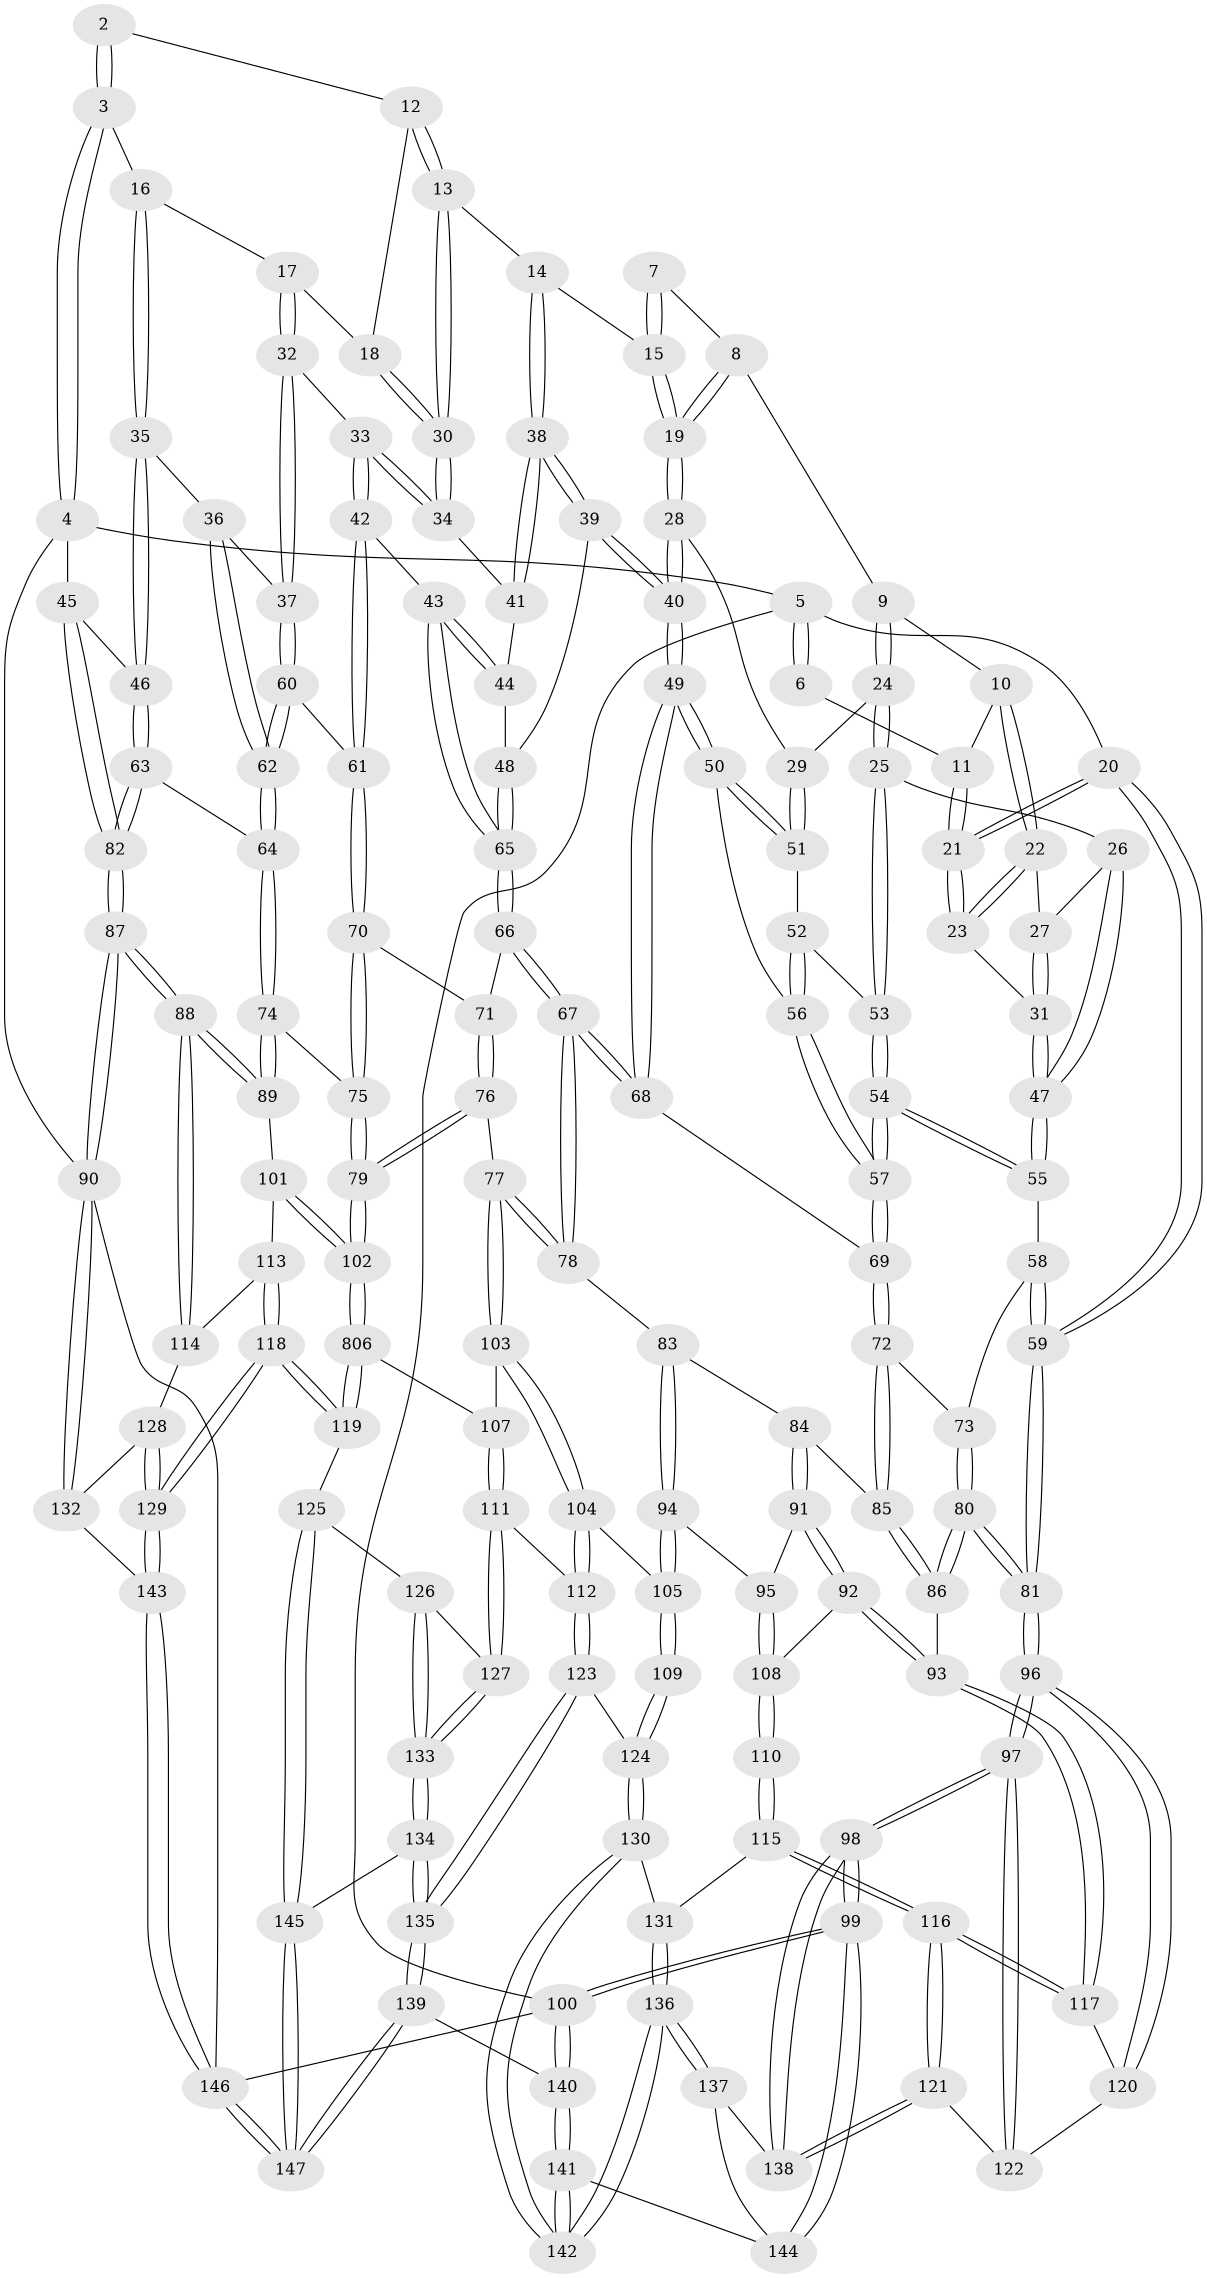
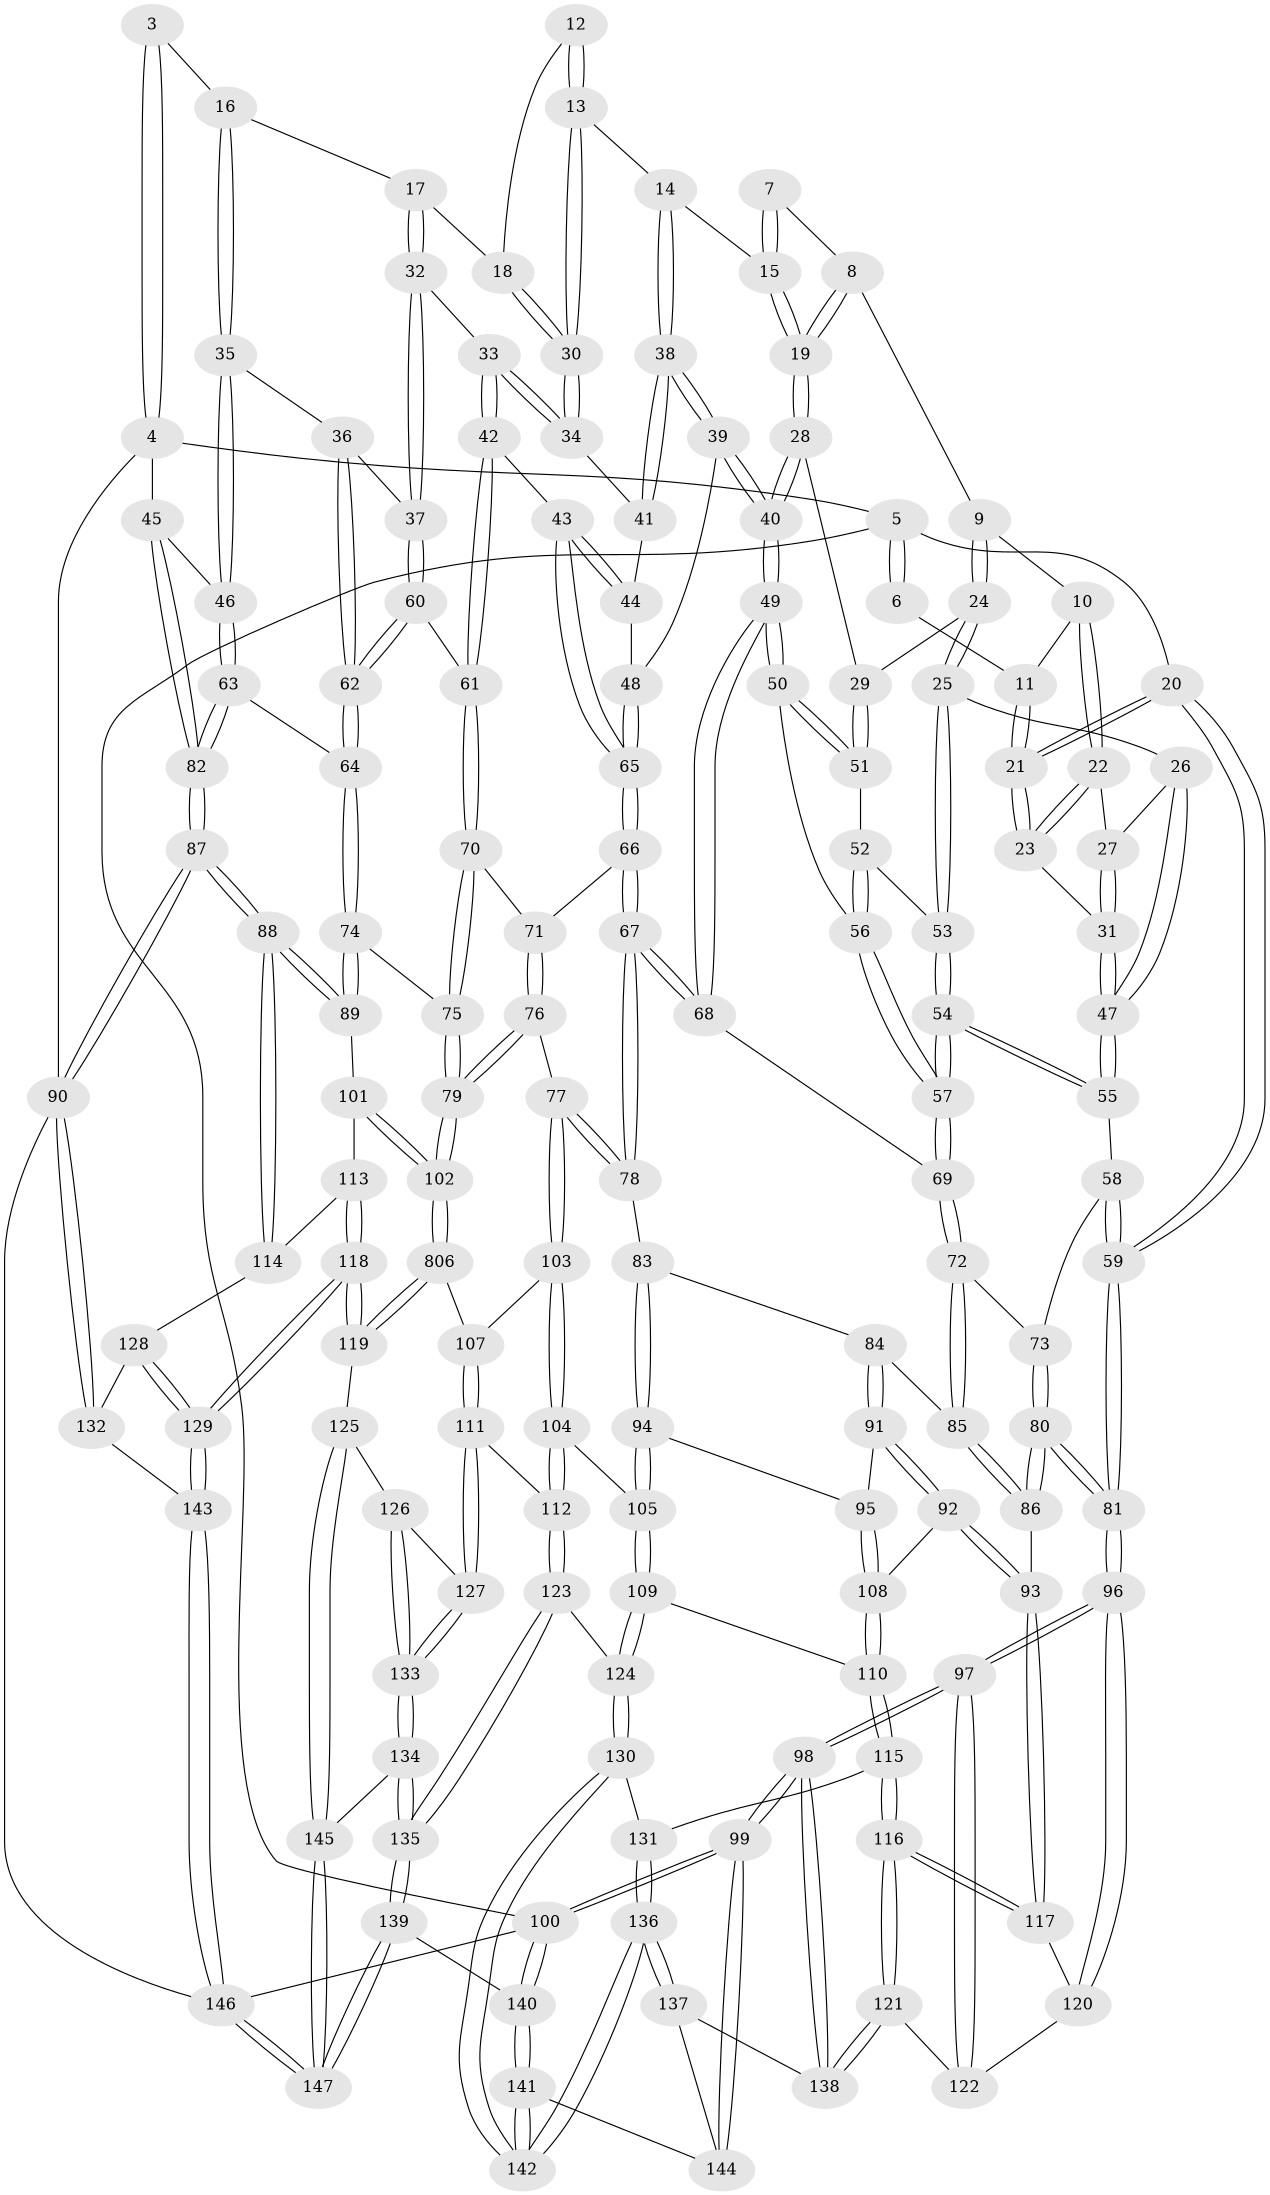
  graph {
    node [color=gray90 style=filled]
-   2
    3
    12
    7
    8
    15
    4
    16
    13
    18
    5
    45
    90
    17
    35
    6
    20
    100
    46
    82
    132
    146
    11
    21
    59
    140
    9
    19
    10
    24
    28
    22
    25
    29
    23
    27
    14
    30
    38
    34
    41
    39
    32
    36
    33
    37
    40
    81
    31
    47
    26
    53
    51
    54
    55
    49
    52
    42
    60
    43
    61
    44
    62
    63
    64
    48
    65
    50
    68
    70
    66
    87
    58
    56
    69
    57
    73
    72
    80
    96
    71
    75
    74
    89
    67
    78
    76
    83
    85
    79
    77
    86
    101
    102
    103
    104
    107
    84
    94
    n100 [label=806]
    93
    97
    120
    88
    91
    95
    105
    92
    117
    114
    128
    113
    143
    147
    108
    110
    109
    98
    122
    99
    138
    144
    141
    118
    119
    112
    111
    123
    124
    125
    127
    115
    130
    116
    131
    133
    135
    129
    121
    136
    126
    145
    139
    142
    134
    137
-   2 -- 3
-   2 -- 3
-   2 -- 12
    3 -- 4
    3 -- 4
    3 -- 16
    12 -- 13
    12 -- 13
    12 -- 18
    7 -- 8
    7 -- 15
    7 -- 15
    8 -- 9
    8 -- 19
    8 -- 19
    15 -- 19
    15 -- 19
    4 -- 5
    4 -- 45
    4 -- 90
    16 -- 17
    16 -- 35
    16 -- 35
    13 -- 14
    13 -- 30
    13 -- 30
    18 -- 30
    18 -- 30
    5 -- 6
    5 -- 6
    5 -- 20
    5 -- 100
    45 -- 46
    45 -- 82
    45 -- 82
    90 -- 132
    90 -- 132
    90 -- 146
    17 -- 18
    17 -- 32
    17 -- 32
    35 -- 46
    35 -- 46
    35 -- 36
    6 -- 11
    20 -- 21
    20 -- 21
    20 -- 59
    20 -- 59
    100 -- 146
    100 -- 140
    100 -- 140
    46 -- 63
    46 -- 63
    82 -- 87
    82 -- 87
    132 -- 143
    146 -- 147
    146 -- 147
    11 -- 21
    11 -- 21
    21 -- 23
    21 -- 23
    59 -- 81
    59 -- 81
    140 -- 141
    140 -- 141
    9 -- 10
    9 -- 24
    9 -- 24
    19 -- 28
    19 -- 28
    10 -- 11
    10 -- 22
    10 -- 22
    24 -- 25
    24 -- 25
    24 -- 29
    28 -- 29
    28 -- 40
    28 -- 40
    22 -- 23
    22 -- 23
    22 -- 27
    25 -- 26
    25 -- 53
    25 -- 53
    29 -- 51
    29 -- 51
    23 -- 31
    27 -- 31
    27 -- 31
    14 -- 15
    14 -- 38
    14 -- 38
    30 -- 34
    30 -- 34
    38 -- 41
    38 -- 41
    38 -- 39
    38 -- 39
    34 -- 41
    41 -- 44
    39 -- 40
    39 -- 40
    39 -- 48
    32 -- 33
    32 -- 37
    32 -- 37
    36 -- 37
    36 -- 62
    36 -- 62
    33 -- 34
    33 -- 34
    33 -- 42
    33 -- 42
    37 -- 60
    37 -- 60
    40 -- 49
    40 -- 49
    81 -- 96
    81 -- 96
    31 -- 47
    31 -- 47
    47 -- 55
    47 -- 55
    26 -- 27
    26 -- 47
    26 -- 47
    53 -- 54
    53 -- 54
    51 -- 52
    54 -- 55
    54 -- 55
    54 -- 57
    54 -- 57
    55 -- 58
    49 -- 50
    49 -- 50
    49 -- 68
    49 -- 68
    52 -- 53
    52 -- 56
    52 -- 56
    42 -- 43
    42 -- 61
    42 -- 61
    60 -- 61
    60 -- 62
    60 -- 62
    43 -- 44
    43 -- 44
    43 -- 65
    43 -- 65
    61 -- 70
    61 -- 70
    44 -- 48
    62 -- 64
    62 -- 64
    63 -- 82
    63 -- 82
    63 -- 64
    64 -- 74
    64 -- 74
    48 -- 65
    48 -- 65
    65 -- 66
    65 -- 66
    50 -- 51
    50 -- 51
    50 -- 56
    68 -- 69
    70 -- 71
    70 -- 75
    70 -- 75
    66 -- 71
    66 -- 67
    66 -- 67
    87 -- 90
    87 -- 90
    87 -- 88
    87 -- 88
    58 -- 59
    58 -- 59
    58 -- 73
    56 -- 57
    56 -- 57
    69 -- 72
    69 -- 72
    57 -- 69
    57 -- 69
    73 -- 80
    73 -- 80
    72 -- 73
    72 -- 85
    72 -- 85
    80 -- 81
    80 -- 81
    80 -- 86
    80 -- 86
    96 -- 97
    96 -- 97
    96 -- 120
    96 -- 120
    71 -- 76
    71 -- 76
    75 -- 79
    75 -- 79
    74 -- 75
    74 -- 89
    74 -- 89
    89 -- 101
    67 -- 68
    67 -- 68
    67 -- 78
    67 -- 78
    78 -- 83
    76 -- 79
    76 -- 79
    76 -- 77
    83 -- 84
    83 -- 94
    83 -- 94
    85 -- 86
    85 -- 86
    79 -- 102
    79 -- 102
    77 -- 78
    77 -- 78
    77 -- 103
    77 -- 103
    86 -- 93
    101 -- 102
    101 -- 102
    101 -- 113
    102 -- n100
    102 -- n100
    103 -- 104
    103 -- 104
    103 -- 107
    104 -- 105
    104 -- 112
    104 -- 112
    107 -- 111
    107 -- 111
    84 -- 85
    84 -- 91
    84 -- 91
    94 -- 95
    94 -- 105
    94 -- 105
    n100 -- 107
    n100 -- 119
    n100 -- 119
    93 -- 117
    93 -- 117
    97 -- 98
    97 -- 98
    97 -- 122
    97 -- 122
    120 -- 122
    88 -- 89
    88 -- 89
    88 -- 114
    88 -- 114
    91 -- 95
    91 -- 92
    91 -- 92
    95 -- 108
    95 -- 108
    105 -- 109
    105 -- 109
    92 -- 93
    92 -- 93
    92 -- 108
    117 -- 120
    114 -- 128
    128 -- 132
    128 -- 129
    128 -- 129
    113 -- 114
    113 -- 118
    113 -- 118
    143 -- 146
    143 -- 146
    108 -- 110
    108 -- 110
    110 -- 115
    110 -- 115
+   109 -- 110
    109 -- 124
    109 -- 124
    98 -- 99
    98 -- 99
    98 -- 138
    98 -- 138
    99 -- 100
    99 -- 100
    99 -- 144
    99 -- 144
    141 -- 144
    141 -- 142
    141 -- 142
    118 -- 119
    118 -- 119
    118 -- 129
    118 -- 129
    119 -- 125
    112 -- 123
    112 -- 123
    111 -- 112
    111 -- 127
    111 -- 127
    123 -- 124
    123 -- 135
    123 -- 135
    124 -- 130
    124 -- 130
    125 -- 126
    125 -- 145
    125 -- 145
    127 -- 133
    127 -- 133
    115 -- 116
    115 -- 116
    115 -- 131
    130 -- 131
    130 -- 142
    130 -- 142
    116 -- 117
    116 -- 117
    116 -- 121
    116 -- 121
    131 -- 136
    131 -- 136
    133 -- 134
    133 -- 134
    135 -- 139
    135 -- 139
    129 -- 143
    129 -- 143
    121 -- 122
    121 -- 138
    121 -- 138
    136 -- 142
    136 -- 142
    136 -- 137
    136 -- 137
    126 -- 127
    126 -- 133
    126 -- 133
    145 -- 147
    145 -- 147
    139 -- 140
    139 -- 147
    139 -- 147
    134 -- 135
    134 -- 135
    134 -- 145
    137 -- 138
    137 -- 144
  }
